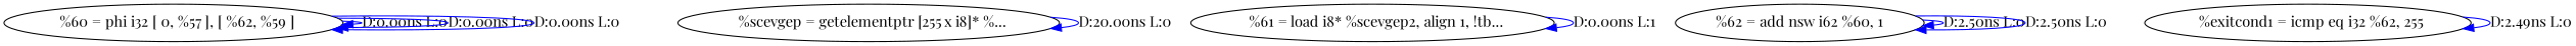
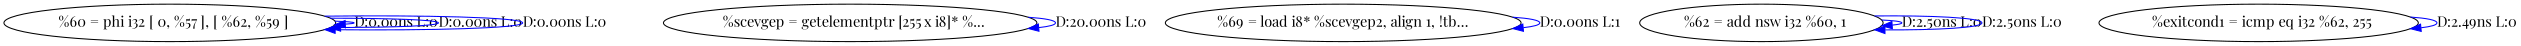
  digraph {
    fontname="Playfair Display"
    node [fontname="Playfair Display"]
    edge [color=blue fontname="Playfair Display"]
    n1 [label="  %60 = phi i32 [ 0, %57 ], [ %62, %59 ]"]
    n2 [label="  %scevgep = getelementptr [255 x i8]* %..."]
-   n3 [label="  %61 = load i8* %scevgep2, align 1, !tb..."]
-   n4 [label="%62 = add nsw i62 %60, 1"]
+   n3 [label="%69 = load i8* %scevgep2, align 1, !tb..."]
+   n4 [label="  %62 = add nsw i32 %60, 1"]
    n5 [label="  %exitcond1 = icmp eq i32 %62, 255"]
    n1 -> n1 [label="D:0.00ns L:0"]
    n1 -> n1 [label="D:0.00ns L:0"]
    n1 -> n1 [label="D:0.00ns L:0"]
    n2 -> n2 [label="D:20.00ns L:0"]
    n3 -> n3 [label="D:0.00ns L:1"]
    n4 -> n4 [label="D:2.50ns L:0"]
    n4 -> n4 [label="D:2.50ns L:0"]
    n5 -> n5 [label="D:2.49ns L:0"]
  }
